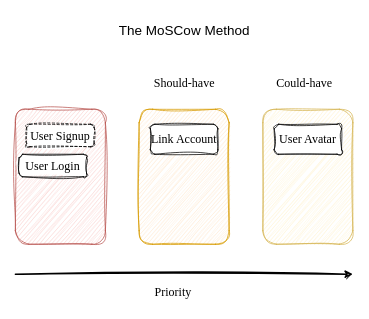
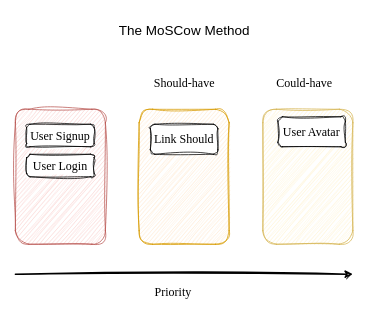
  <mxCell id="0" />
  <mxCell id="1" parent="0" />
  <mxCell id="2" value="" style="rounded=1;whiteSpace=wrap;html=1;sketch=1;hachureGap=4;jiggle=2;curveFitting=1;fontFamily=Kalam;fontSize=16;fillColor=#f8cecc;strokeColor=#b85450;" vertex="1" parent="1"><mxGeometry x="20" y="145" width="120" height="180" as="geometry" /></mxCell>
  <mxCell id="3" value="" style="rounded=1;whiteSpace=wrap;html=1;sketch=1;hachureGap=4;jiggle=2;curveFitting=1;fontFamily=Kalam;fontSize=16;fillColor=#ffe6cc;strokeColor=#d79b00;" vertex="1" parent="1"><mxGeometry x="185" y="145" width="120" height="180" as="geometry" /></mxCell>
  <mxCell id="4" value="" style="rounded=1;whiteSpace=wrap;html=1;sketch=1;hachureGap=4;jiggle=2;curveFitting=1;fontFamily=Kalam;fontSize=16;fillColor=#fff2cc;strokeColor=#d6b656;" vertex="1" parent="1"><mxGeometry x="350" y="145" width="120" height="180" as="geometry" /></mxCell>
  <mxCell id="5" value="Should-have" style="text;html=1;align=center;verticalAlign=middle;resizable=0;points=[];autosize=1;strokeColor=none;fillColor=none;fontFamily=Kalam;fontSize=16;" vertex="1" parent="1"><mxGeometry x="195" y="95" width="100" height="30" as="geometry" /></mxCell>
  <mxCell id="6" value="Could-have" style="text;html=1;align=center;verticalAlign=middle;resizable=0;points=[];autosize=1;strokeColor=none;fillColor=none;fontFamily=Kalam;fontSize=16;" vertex="1" parent="1"><mxGeometry x="355" y="95" width="100" height="30" as="geometry" /></mxCell>
  <mxCell id="7" value="" style="endArrow=classic;html=1;rounded=0;sketch=1;hachureGap=4;jiggle=2;curveFitting=1;fontFamily=Kalam;fontSize=16;strokeWidth=2;" edge="1" parent="1"><mxGeometry width="50" height="50" relative="1" as="geometry"><mxPoint x="20" y="365" as="sourcePoint" /><mxPoint x="470" y="365" as="targetPoint" /></mxGeometry></mxCell>
  <mxCell id="8" value="Priority" style="text;html=1;align=center;verticalAlign=middle;resizable=0;points=[];autosize=1;strokeColor=none;fillColor=none;fontFamily=Kalam;fontSize=16;" vertex="1" parent="1"><mxGeometry x="195" y="373" width="70" height="30" as="geometry" /></mxCell>
- <mxCell id="9" value="User Signup" style="rounded=1;whiteSpace=wrap;html=1;sketch=1;hachureGap=4;jiggle=2;curveFitting=1;fontFamily=Kalam;fontSize=16;dashed=1;" vertex="1" parent="1"><mxGeometry x="35" y="165" width="90" height="30" as="geometry" /></mxCell>
- <mxCell id="10" value="Link Account" style="rounded=1;whiteSpace=wrap;html=1;sketch=1;hachureGap=4;jiggle=2;curveFitting=1;fontFamily=Kalam;fontSize=16;" vertex="1" parent="1"><mxGeometry x="200" y="165" width="90" height="40" as="geometry" /></mxCell>
- <mxCell id="11" value="User Avatar" style="rounded=1;whiteSpace=wrap;html=1;sketch=1;hachureGap=4;jiggle=2;curveFitting=1;fontFamily=Kalam;fontSize=16;" vertex="1" parent="1"><mxGeometry x="365" y="165" width="90" height="40" as="geometry" /></mxCell>
- <mxCell id="12" value="User Login" style="rounded=1;whiteSpace=wrap;html=1;sketch=1;hachureGap=4;jiggle=2;curveFitting=1;fontFamily=Kalam;fontSize=16;" vertex="1" parent="1"><mxGeometry x="25" y="205" width="90" height="30" as="geometry" /></mxCell>
+ <mxCell id="9" value="User Signup" style="rounded=1;whiteSpace=wrap;html=1;sketch=1;hachureGap=4;jiggle=2;curveFitting=1;fontFamily=Kalam;fontSize=16;" vertex="1" parent="1"><mxGeometry x="35" y="165" width="90" height="30" as="geometry" /></mxCell>
+ <mxCell id="10" value="Link Should" style="rounded=1;whiteSpace=wrap;html=1;sketch=1;hachureGap=4;jiggle=2;curveFitting=1;fontFamily=Kalam;fontSize=16;" vertex="1" parent="1"><mxGeometry x="200" y="165" width="90" height="40" as="geometry" /></mxCell>
+ <mxCell id="11" value="User Avatar" style="rounded=1;whiteSpace=wrap;html=1;sketch=1;hachureGap=4;jiggle=2;curveFitting=1;fontFamily=Kalam;fontSize=16;" vertex="1" parent="1"><mxGeometry x="370" y="155" width="90" height="40" as="geometry" /></mxCell>
+ <mxCell id="12" value="User Login" style="rounded=1;whiteSpace=wrap;html=1;sketch=1;hachureGap=4;jiggle=2;curveFitting=1;fontFamily=Kalam;fontSize=16;" vertex="1" parent="1"><mxGeometry x="35" y="205" width="90" height="30" as="geometry" /></mxCell>
  <mxCell id="13" value="The MoSCow Method" style="text;html=1;align=center;verticalAlign=middle;resizable=0;points=[];autosize=1;strokeColor=none;fillColor=none;fontFamily=arial;fontSize=18;" vertex="1" parent="1"><mxGeometry x="145" y="20" width="200" height="40" as="geometry" /></mxCell>
